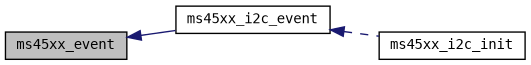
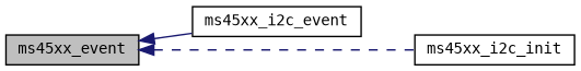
  digraph {
    fontname="DejaVu Sans Mono"
    rankdir=LR
    node [color=black fillcolor=white fontname="DejaVu Sans Mono" fontsize=10 shape=record style=filled]
    edge [color=midnightblue dir=back fontname="DejaVu Sans Mono" fontsize=10 labelfontname=FreeSans labelfontsize=10]
    n1 [fillcolor=grey75 fontcolor=black height=0.2 label=ms45xx_event width=0.4]
    n2 [height=0.2 label=ms45xx_i2c_event width=0.4]
    n3 [height=0.2 label=ms45xx_i2c_init width=0.4]
    n1 -> n2 [style=solid]
-   n2 -> n3 [style=dashed]
+   n1 -> n3 [style=dashed]
  }
